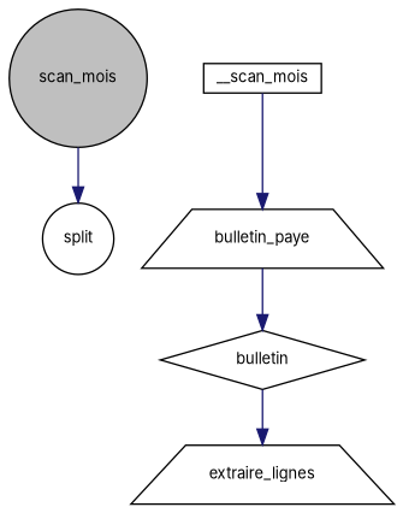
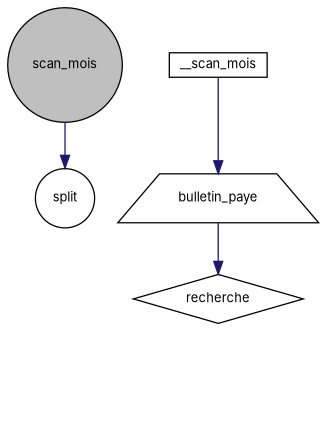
  digraph {
    fontname=Inter
    rankdir=TB
    node [color=black fillcolor=white fontname=Inter fontsize=10 shape=circle style=filled]
    edge [color=midnightblue fontname=Inter fontsize=10 labelfontname=Helvetica labelfontsize=10 style=solid]
    n1 [fillcolor=grey75 fontcolor=black height=0.2 label=scan_mois width=0.4]
    n2 [height=0.2 label=split width=0.4]
    n3 [height=0.2 label=__scan_mois shape=box width=0.4]
    n4 [height=0.2 label=bulletin_paye shape=trapezium width=0.4]
-   n5 [height=0.2 label=bulletin shape=diamond width=0.4]
-   n6 [height=0.2 label=extraire_lignes shape=trapezium width=0.4]
+   n5 [height=0.2 label=recherche shape=diamond width=0.4]
    n1 -> n2
    n3 -> n4
    n4 -> n5
-   n5 -> n6
  }
